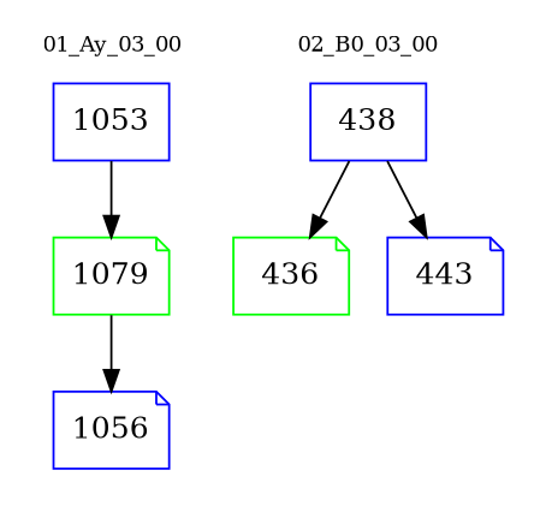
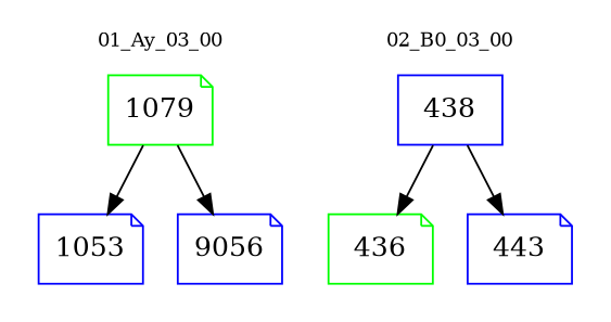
  digraph {
    node [color=blue shape=note]
    edge [color=black]
-   n1 [label=1053 shape=box]
+   n1 [label=1053]
    n2 [color=green label=1079]
-   n3 [label=1056]
+   n3 [label=9056]
    n4 [label=438 shape=box]
    n5 [color=green label=436]
    n6 [label=443]
    subgraph cluster_1 {
      color=white
      fontsize=10
      label="01_Ay_03_00"
      n1
      n2
      n3
    }
    subgraph cluster_2 {
      color=white
      fontsize=10
      label="02_B0_03_00"
      n4
      n5
      n6
    }
-   n1 -> n2
+   n2 -> n1
    n2 -> n3
    n4 -> n5
    n4 -> n6
  }
